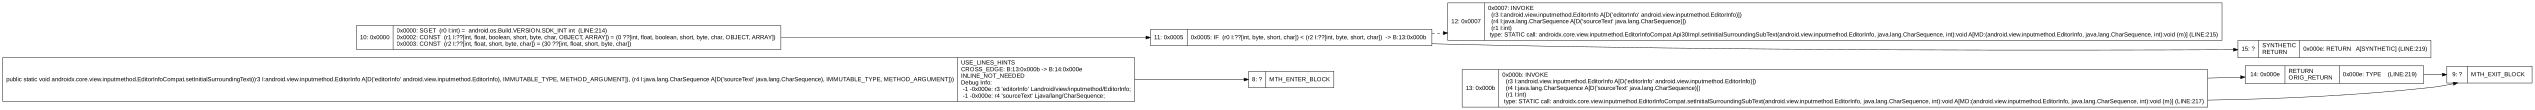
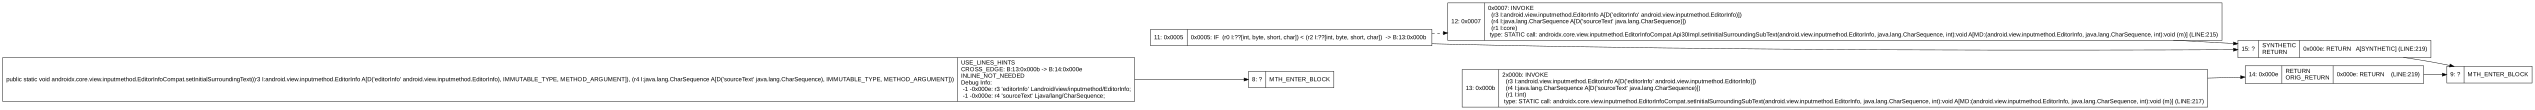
  digraph {
    fontname="Liberation Sans"
    rankdir=LR
    node [fontname="Liberation Sans" shape=record]
    edge [fontname="Liberation Sans"]
    n1 [label="{8\:\ ?|MTH_ENTER_BLOCK\l}"]
-   n2 [label="{10\:\ 0x0000|0x0000: SGET  (r0 I:int) =  android.os.Build.VERSION.SDK_INT int  (LINE:214)\l0x0002: CONST  (r1 I:??[int, float, boolean, short, byte, char, OBJECT, ARRAY]) = (0 ??[int, float, boolean, short, byte, char, OBJECT, ARRAY]) \l0x0003: CONST  (r2 I:??[int, float, short, byte, char]) = (30 ??[int, float, short, byte, char]) \l}"]
    n3 [label="{11\:\ 0x0005|0x0005: IF  (r0 I:??[int, byte, short, char]) \< (r2 I:??[int, byte, short, char])  \-\> B:13:0x000b \l}"]
-   n4 [label="{12\:\ 0x0007|0x0007: INVOKE  \l  (r3 I:android.view.inputmethod.EditorInfo A[D('editorInfo' android.view.inputmethod.EditorInfo)])\l  (r4 I:java.lang.CharSequence A[D('sourceText' java.lang.CharSequence)])\l  (r1 I:int)\l type: STATIC call: androidx.core.view.inputmethod.EditorInfoCompat.Api30Impl.setInitialSurroundingSubText(android.view.inputmethod.EditorInfo, java.lang.CharSequence, int):void A[MD:(android.view.inputmethod.EditorInfo, java.lang.CharSequence, int):void (m)] (LINE:215)\l}"]
+   n4 [label="{12\:\ 0x0007|0x0007: INVOKE  \l  (r3 I:android.view.inputmethod.EditorInfo A[D('editorInfo' android.view.inputmethod.EditorInfo)])\l  (r4 I:java.lang.CharSequence A[D('sourceText' java.lang.CharSequence)])\l  (r1 I:core)\l type: STATIC call: androidx.core.view.inputmethod.EditorInfoCompat.Api30Impl.setInitialSurroundingSubText(android.view.inputmethod.EditorInfo, java.lang.CharSequence, int):void A[MD:(android.view.inputmethod.EditorInfo, java.lang.CharSequence, int):void (m)] (LINE:215)\l}"]
    n5 [label="{15\:\ ?|SYNTHETIC\lRETURN\l|0x000e: RETURN   A[SYNTHETIC] (LINE:219)\l}"]
-   n6 [label="{13\:\ 0x000b|0x000b: INVOKE  \l  (r3 I:android.view.inputmethod.EditorInfo A[D('editorInfo' android.view.inputmethod.EditorInfo)])\l  (r4 I:java.lang.CharSequence A[D('sourceText' java.lang.CharSequence)])\l  (r1 I:int)\l type: STATIC call: androidx.core.view.inputmethod.EditorInfoCompat.setInitialSurroundingSubText(android.view.inputmethod.EditorInfo, java.lang.CharSequence, int):void A[MD:(android.view.inputmethod.EditorInfo, java.lang.CharSequence, int):void (m)] (LINE:217)\l}"]
-   n7 [label="{14\:\ 0x000e|RETURN\lORIG_RETURN\l|0x000e: TYPE    (LINE:219)\l}"]
-   n8 [label="{9\:\ ?|MTH_EXIT_BLOCK\l}"]
+   n6 [label="{13\:\ 0x000b|2x000b: INVOKE  \l  (r3 I:android.view.inputmethod.EditorInfo A[D('editorInfo' android.view.inputmethod.EditorInfo)])\l  (r4 I:java.lang.CharSequence A[D('sourceText' java.lang.CharSequence)])\l  (r1 I:int)\l type: STATIC call: androidx.core.view.inputmethod.EditorInfoCompat.setInitialSurroundingSubText(android.view.inputmethod.EditorInfo, java.lang.CharSequence, int):void A[MD:(android.view.inputmethod.EditorInfo, java.lang.CharSequence, int):void (m)] (LINE:217)\l}"]
+   n7 [label="{14\:\ 0x000e|RETURN\lORIG_RETURN\l|0x000e: RETURN    (LINE:219)\l}"]
+   n8 [label="{9\:\ ?|MTH_ENTER_BLOCK\l}"]
    n9 [label="{public static void androidx.core.view.inputmethod.EditorInfoCompat.setInitialSurroundingText((r3 I:android.view.inputmethod.EditorInfo A[D('editorInfo' android.view.inputmethod.EditorInfo), IMMUTABLE_TYPE, METHOD_ARGUMENT]), (r4 I:java.lang.CharSequence A[D('sourceText' java.lang.CharSequence), IMMUTABLE_TYPE, METHOD_ARGUMENT]))  | USE_LINES_HINTS\lCROSS_EDGE: B:13:0x000b \-\> B:14:0x000e\lINLINE_NOT_NEEDED\lDebug Info:\l  \-1 \-0x000e: r3 'editorInfo' Landroid\/view\/inputmethod\/EditorInfo;\l  \-1 \-0x000e: r4 'sourceText' Ljava\/lang\/CharSequence;\l}"]
-   n2 -> n3
    n3 -> n4 [style=dashed]
    n3 -> n5
-   n6 -> n8
+   n4 -> n5
+   n5 -> n8
    n6 -> n7
    n7 -> n8
    n9 -> n1
  }
